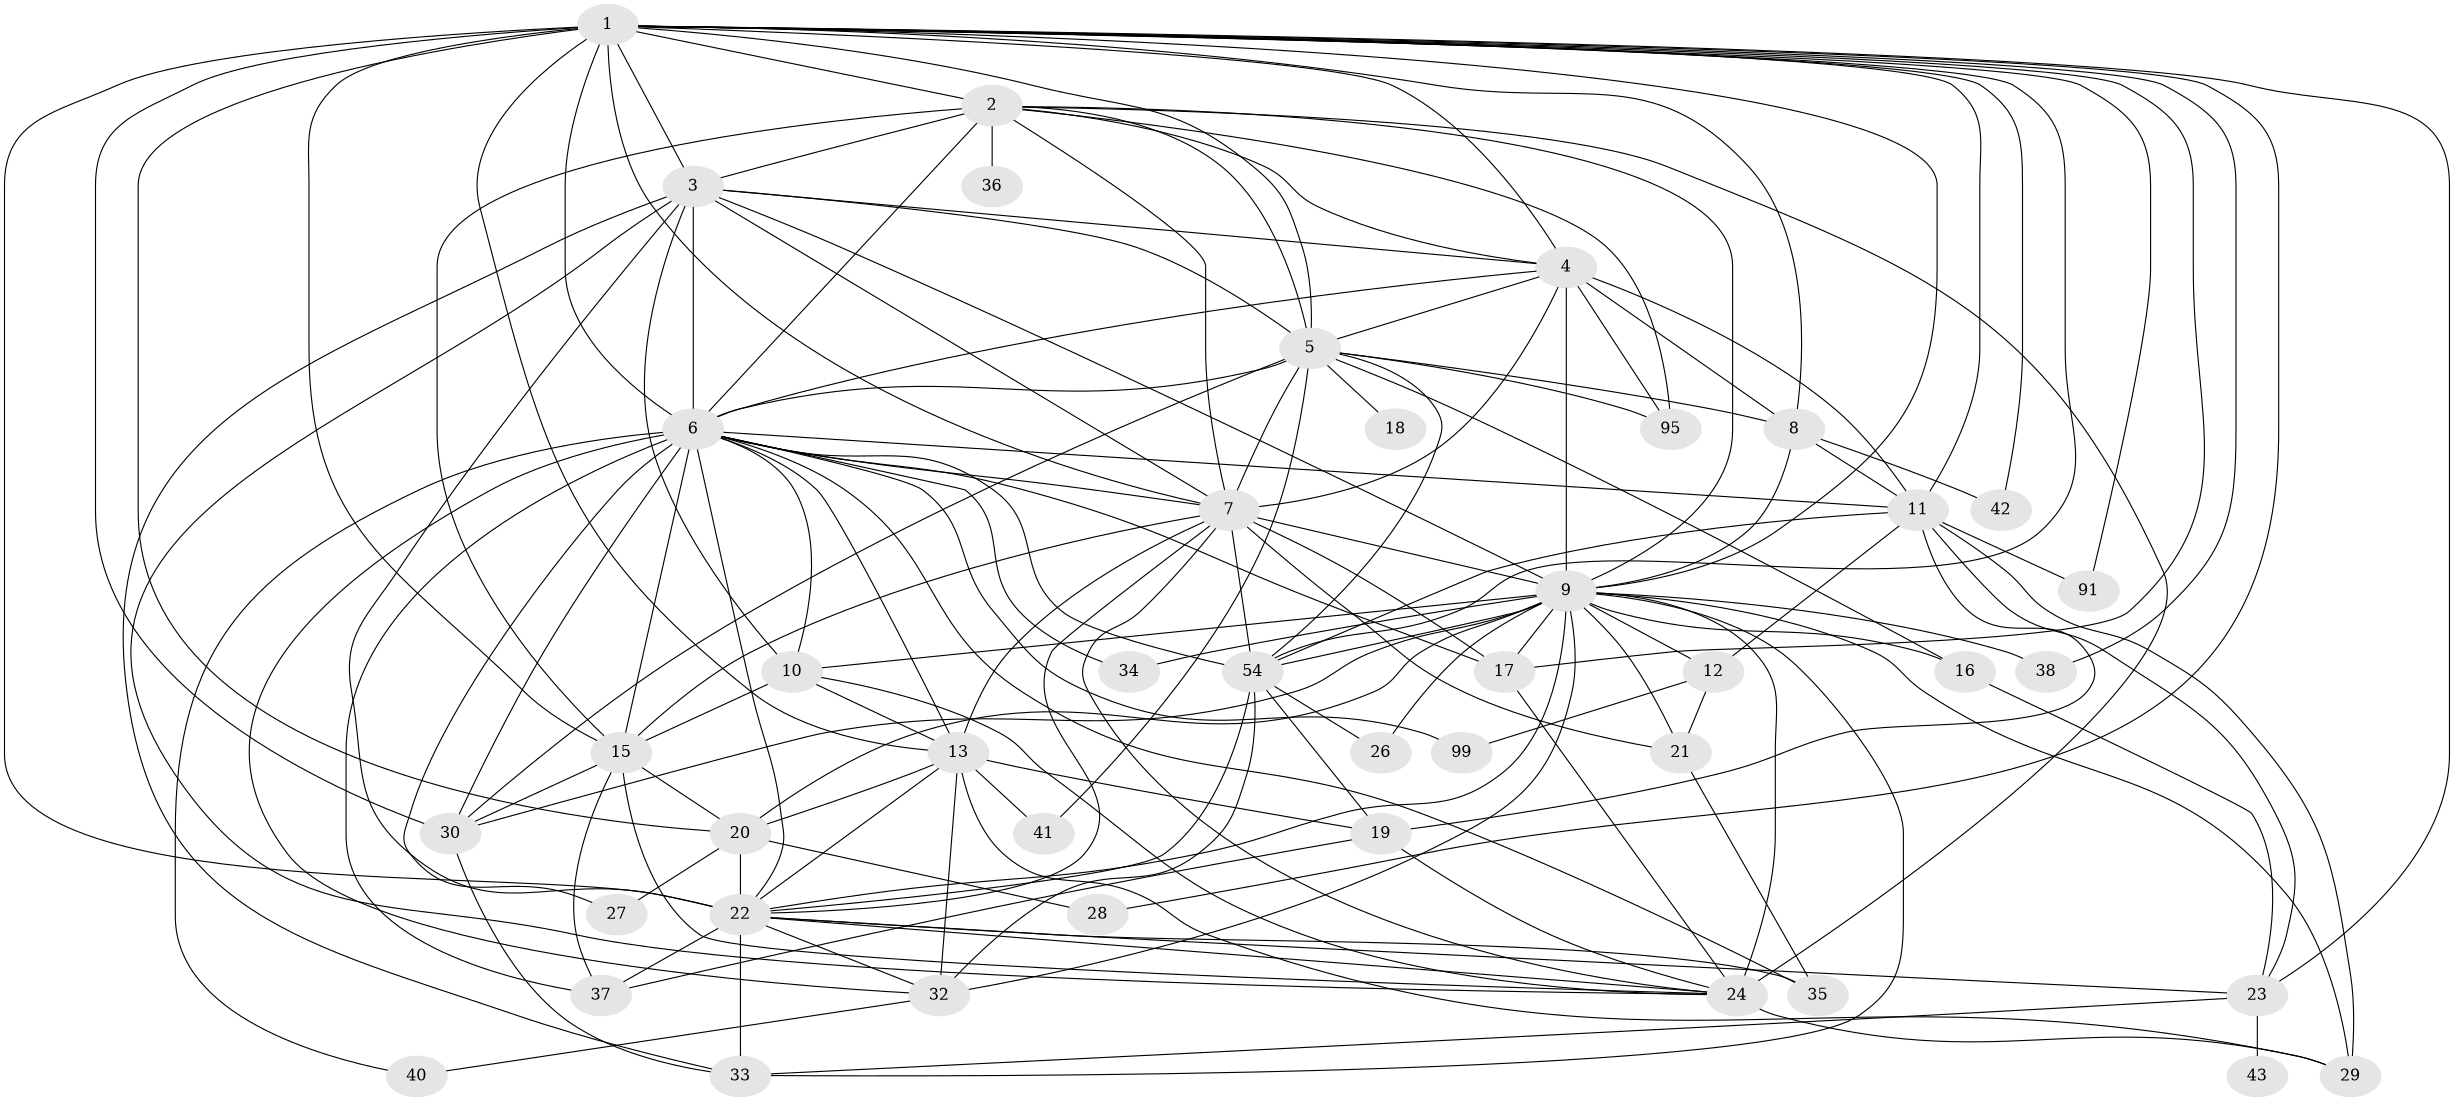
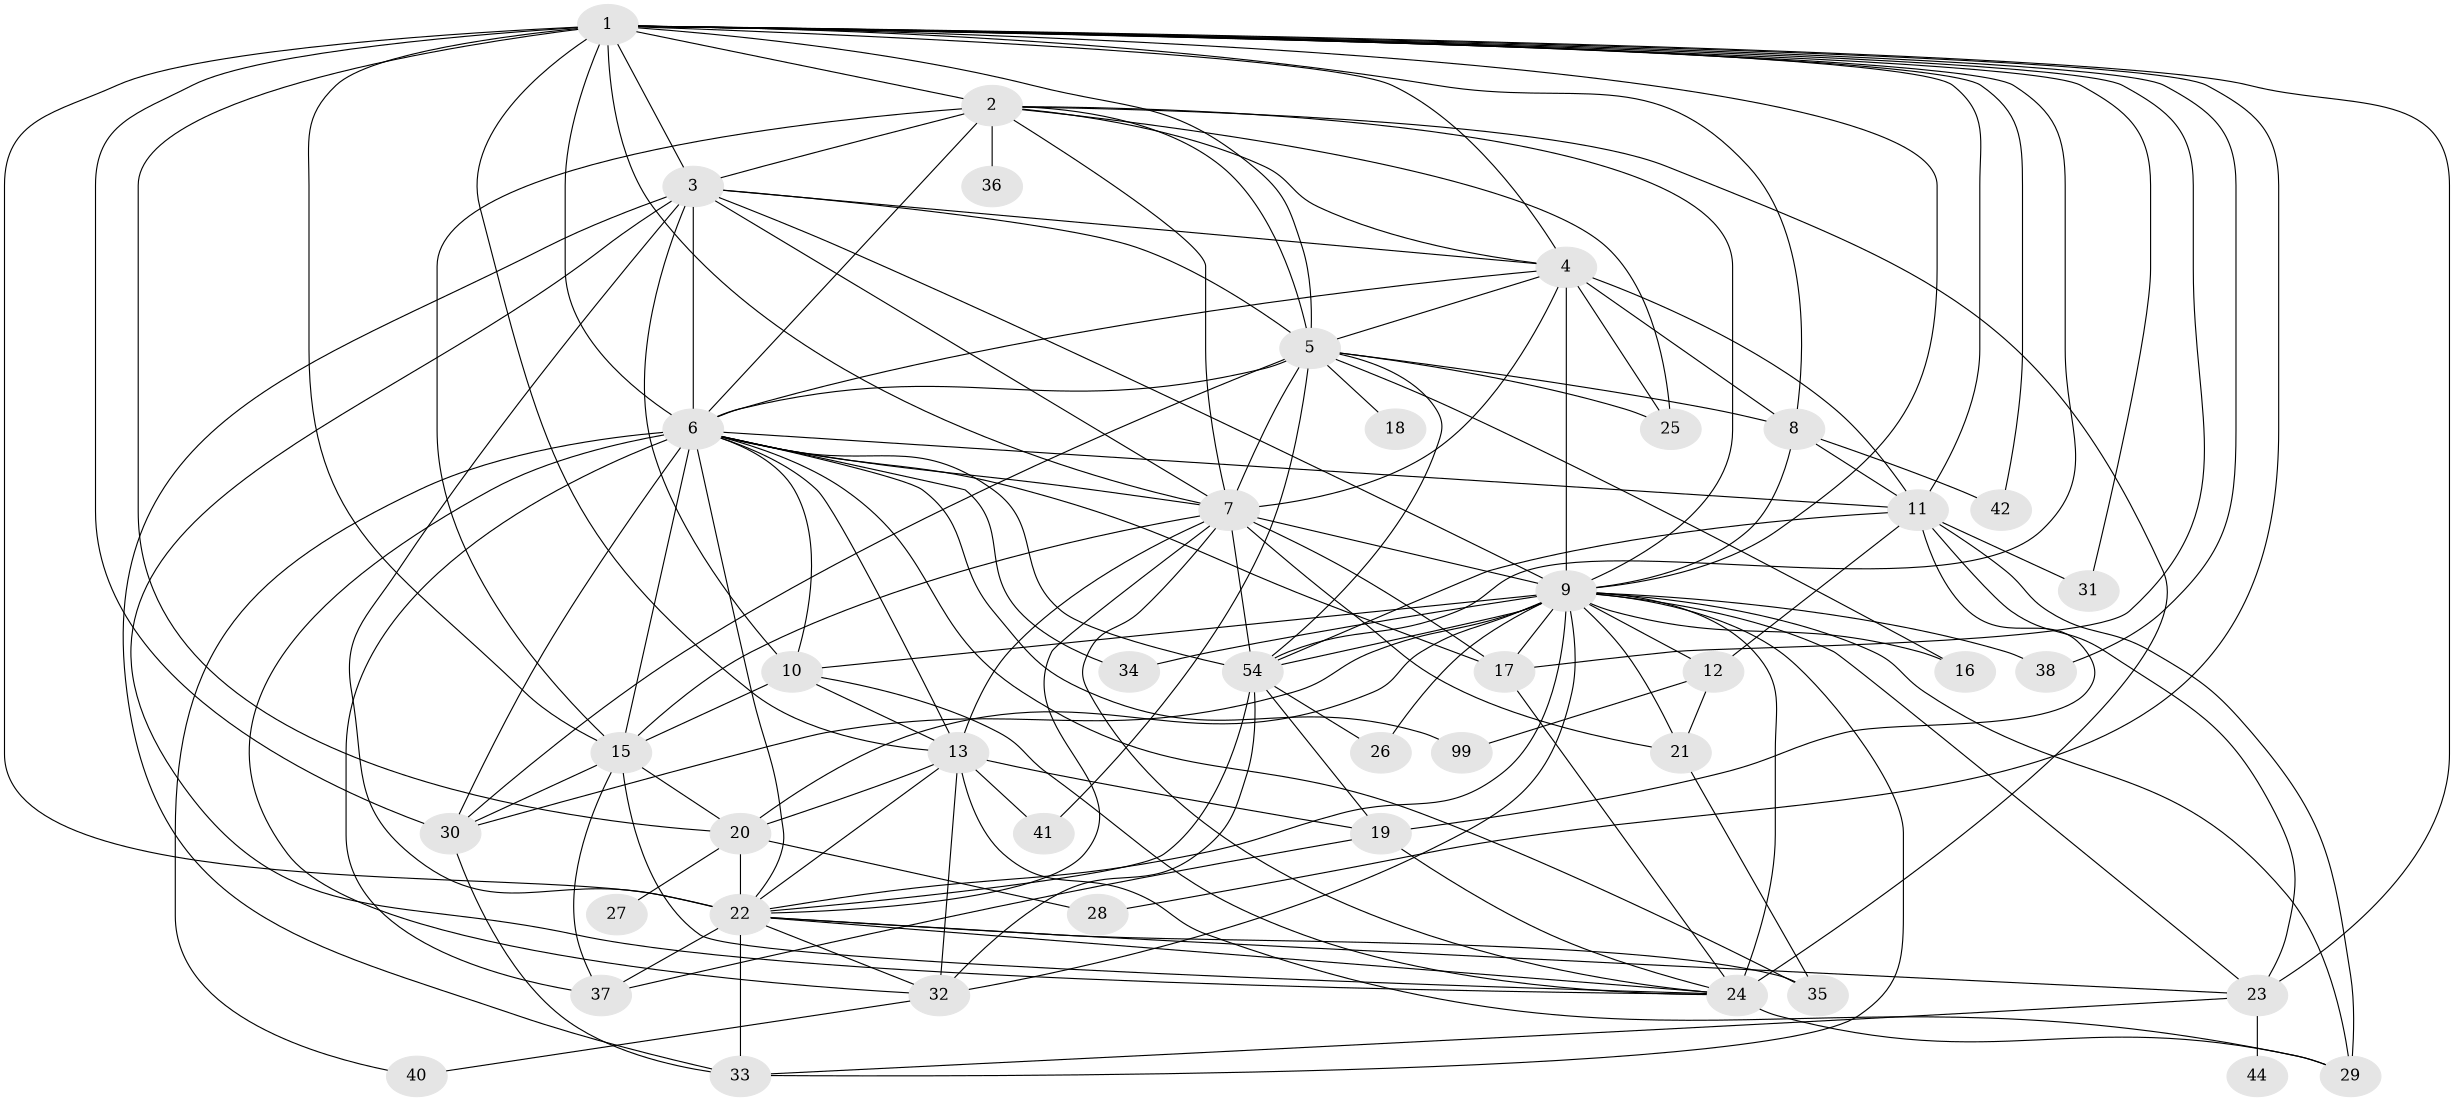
  graph {
    node [color=gray90 style=filled]
    edge [weight=1.0]
    1
    2
    3
    4
    5
    6
    7
    8
    9
    11
    13
    n12 [label=54]
    15
    17
    20
    22
    23
    28
    30
-   31 [label=91]
+   31
    38
    42
    24
-   25 [label=95]
+   25
    36
    10
    33
    16
    18
    41
    27
    32
    34
    37
    n35 [label=99]
    40
    35
    21
    12
    26
    29
    19
-   43
+   43 [label=44]
    1 -- 2 [weight=4.0]
    1 -- 3 [weight=2.0]
    1 -- 4 [weight=3.0]
    1 -- 5 [weight=3.0]
    1 -- 6 [weight=4.0]
    1 -- 7 [weight=3.0]
    1 -- 8
    1 -- 9
    1 -- 11
    1 -- 13
    1 -- n12
    1 -- 15
    1 -- 17
    1 -- 20 [weight=2.0]
    1 -- 22 [weight=11.0]
    1 -- 23
    1 -- 28
    1 -- 30
    1 -- 31
    1 -- 38
    1 -- 42
    2 -- 3 [weight=2.0]
    2 -- 4 [weight=2.0]
    2 -- 5 [weight=3.0]
    2 -- 6 [weight=4.0]
    2 -- 7 [weight=2.0]
    2 -- 9 [weight=2.0]
    2 -- 15 [weight=8.0]
    2 -- 24 [weight=8.0]
    2 -- 25
    2 -- 36 [weight=2.0]
    3 -- 4
    3 -- 5
    3 -- 6 [weight=3.0]
    3 -- 7 [weight=2.0]
    3 -- 9 [weight=3.0]
    3 -- 22
    3 -- 24
    3 -- 10 [weight=6.0]
    3 -- 33
    4 -- 5
    4 -- 6 [weight=2.0]
    4 -- 7 [weight=2.0]
    4 -- 8
    4 -- 9 [weight=24.0]
    4 -- 11 [weight=2.0]
    4 -- 25
    5 -- 6 [weight=2.0]
    5 -- 7
    5 -- 8
    5 -- n12
    5 -- 30 [weight=2.0]
    5 -- 25
    5 -- 16
    5 -- 18
    5 -- 41
    6 -- 7 [weight=2.0]
    6 -- 11
    6 -- 13
    6 -- n12
    6 -- 15 [weight=2.0]
    6 -- 17
    6 -- 22
    6 -- 30 [weight=4.0]
    6 -- 10
-   6 -- 27
    6 -- 32
    6 -- 34 [weight=2.0]
    6 -- 37
    6 -- n35
    6 -- 40
    6 -- 35
    7 -- 9 [weight=5.0]
    7 -- 13
    7 -- n12 [weight=9.0]
    7 -- 15
    7 -- 17
    7 -- 22
    7 -- 24
    7 -- 21
    8 -- 9
    8 -- 11
    8 -- 42
    9 -- n12 [weight=2.0]
    9 -- 17
    9 -- 20 [weight=3.0]
    9 -- 22 [weight=3.0]
-   16 -- 23
+   9 -- 23
    9 -- 30
    9 -- 38
    9 -- 24 [weight=3.0]
    9 -- 10
    9 -- 33
    9 -- 16
    9 -- 32 [weight=2.0]
    9 -- 34
    9 -- 21
    9 -- 12
    9 -- 26
    9 -- 29
    11 -- n12
    11 -- 23
    11 -- 31
    11 -- 12
    11 -- 29
    11 -- 19
    13 -- 20 [weight=2.0]
    13 -- 22
    13 -- 41
    13 -- 32
    13 -- 29
    13 -- 19 [weight=3.0]
    n12 -- 22
    n12 -- 32
    n12 -- 26
    n12 -- 19
    15 -- 20
    15 -- 30
    15 -- 24 [weight=2.0]
    15 -- 37
    17 -- 24
    20 -- 22
    20 -- 28
    20 -- 27
    22 -- 23
    22 -- 24 [weight=2.0]
    22 -- 33
    22 -- 32
    22 -- 37
    22 -- 35
    23 -- 33
    23 -- 43
    30 -- 33
    24 -- 29
    10 -- 13
    10 -- 15
    10 -- 24 [weight=2.0]
    32 -- 40
    21 -- 35
    12 -- n35
    12 -- 21
    19 -- 24
    19 -- 37
  }
